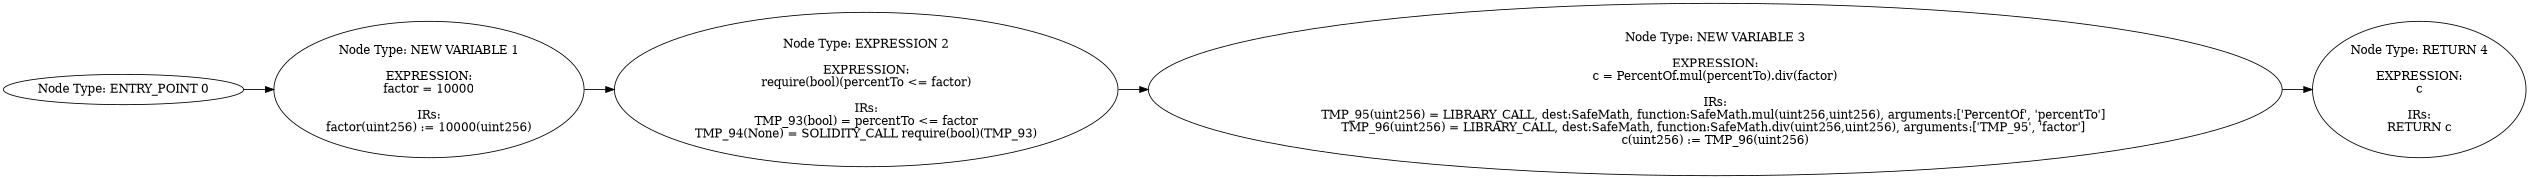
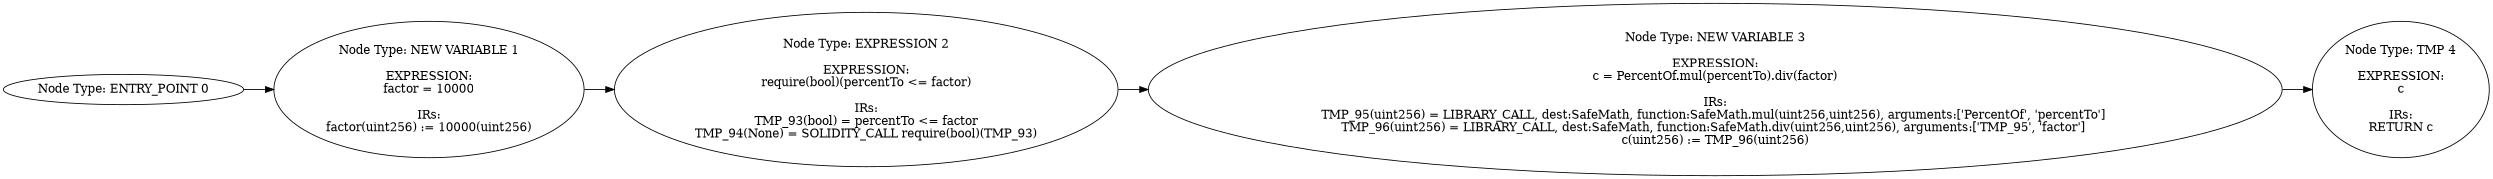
  digraph {
    rankdir=LR
    n1 [label="Node Type: ENTRY_POINT 0\n"]
    n2 [label="Node Type: NEW VARIABLE 1\n\nEXPRESSION:\nfactor = 10000\n\nIRs:\nfactor(uint256) := 10000(uint256)"]
    n3 [label="Node Type: EXPRESSION 2\n\nEXPRESSION:\nrequire(bool)(percentTo <= factor)\n\nIRs:\nTMP_93(bool) = percentTo <= factor\nTMP_94(None) = SOLIDITY_CALL require(bool)(TMP_93)"]
    n4 [label="Node Type: NEW VARIABLE 3\n\nEXPRESSION:\nc = PercentOf.mul(percentTo).div(factor)\n\nIRs:\nTMP_95(uint256) = LIBRARY_CALL, dest:SafeMath, function:SafeMath.mul(uint256,uint256), arguments:['PercentOf', 'percentTo'] \nTMP_96(uint256) = LIBRARY_CALL, dest:SafeMath, function:SafeMath.div(uint256,uint256), arguments:['TMP_95', 'factor'] \nc(uint256) := TMP_96(uint256)"]
-   n5 [label="Node Type: RETURN 4\n\nEXPRESSION:\nc\n\nIRs:\nRETURN c"]
+   n5 [label="Node Type: TMP 4\n\nEXPRESSION:\nc\n\nIRs:\nRETURN c"]
    n1 -> n2
    n2 -> n3
    n3 -> n4
    n4 -> n5
  }
